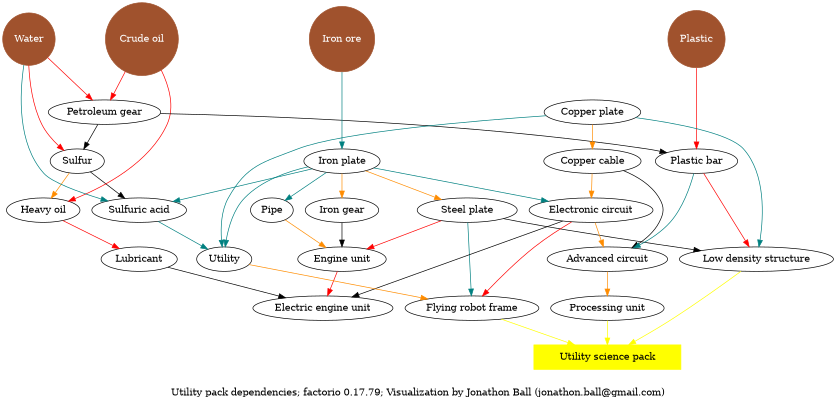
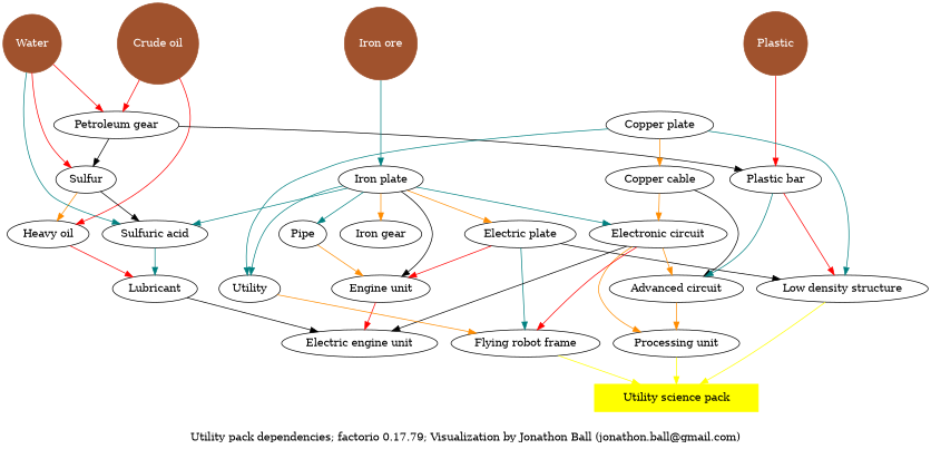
  digraph {
    label="Utility pack dependencies; factorio 0.17.79; Visualization by Jonathon Ball (jonathon.ball@gmail.com)"
    edge [color=teal]
    Sulfur
    "Iron plate"
    "Crude oil" [color="#a0522d" fontcolor=white shape=Mcircle style=filled]
    Water [color="#a0522d" fontcolor=white shape=Mcircle style=filled]
    n5 [label="Petroleum gear"]
    "Heavy oil"
    n7 [color="#a0522d" fontcolor=white label=Plastic shape=Mcircle style=filled]
    "Copper cable"
    Pipe
    "Iron gear"
-   "Steel plate"
+   "Steel plate" [label="Electric plate"]
    "Plastic bar"
    "Electronic circuit"
    "Sulfuric acid"
    "Copper plate"
    "Advanced circuit"
    "Engine unit"
    Lubricant
    n19 [label=Utility]
    "Electric engine unit"
    "Low density structure"
    "Processing unit"
    "Flying robot frame"
    "Utility science pack" [color="#FFFF00" shape=box style=filled width=3]
    "Iron ore" [color="#a0522d" fontcolor=white shape=Mcircle style=filled]
    subgraph sub_1 {
      Sulfur
      "Iron plate"
    }
    subgraph sub_2 {
      "Crude oil"
      Water
    }
    subgraph sub_3 {
      n5
      "Heavy oil"
    }
    subgraph sub_4 {
      n5
      n7
    }
    subgraph sub_5 {
      "Iron plate"
      "Copper cable"
    }
    subgraph sub_6 {
      Pipe
      "Iron gear"
      "Steel plate"
    }
    subgraph sub_7 {
      "Copper cable"
      "Plastic bar"
      "Electronic circuit"
    }
    subgraph sub_8 {
      "Iron plate"
      "Sulfuric acid"
      "Copper plate"
    }
    subgraph sub_9 {
      "Steel plate"
      "Plastic bar"
      "Copper plate"
    }
    subgraph sub_10 {
      "Electronic circuit"
      "Sulfuric acid"
      "Advanced circuit"
    }
    subgraph sub_11 {
      "Electronic circuit"
      "Engine unit"
      Lubricant
    }
    subgraph sub_12 {
      "Steel plate"
      "Electronic circuit"
      n19
      "Electric engine unit"
    }
    subgraph sub_13 {
      "Low density structure"
      "Processing unit"
      "Flying robot frame"
    }
    subgraph sub_14 {
      rank=max
      "Utility science pack"
    }
    subgraph sub_15 {
      rank=min
      "Crude oil"
      Water
      n7
      "Iron ore"
    }
    Sulfur -> "Heavy oil" [color=darkorange]
    Sulfur -> "Sulfuric acid" [color=black]
    "Iron plate" -> Pipe
    "Iron plate" -> "Iron gear" [color=darkorange]
    "Iron plate" -> "Steel plate" [color=darkorange]
    "Iron plate" -> "Electronic circuit"
    "Iron plate" -> "Sulfuric acid"
    "Iron plate" -> n19
    "Crude oil" -> n5 [color=red]
    "Crude oil" -> "Heavy oil" [color=red]
    Water -> Sulfur [color=red]
    Water -> n5 [color=red]
    Water -> "Sulfuric acid"
    n5 -> Sulfur [color=black]
    n5 -> "Plastic bar" [color=black]
    "Heavy oil" -> Lubricant [color=red]
    n7 -> "Plastic bar" [color=red]
    "Copper cable" -> "Electronic circuit" [color=darkorange]
    "Copper cable" -> "Advanced circuit" [color=black]
    Pipe -> "Engine unit" [color=darkorange]
-   "Iron gear" -> "Engine unit" [color=black]
+   "Iron plate" -> "Engine unit" [color=black]
    "Steel plate" -> "Engine unit" [color=red]
    "Steel plate" -> "Low density structure" [color=black]
    "Steel plate" -> "Flying robot frame"
    "Plastic bar" -> "Advanced circuit"
    "Plastic bar" -> "Low density structure" [color=red]
    "Electronic circuit" -> "Advanced circuit" [color=darkorange]
    "Electronic circuit" -> "Electric engine unit" [color=black]
+   "Electronic circuit" -> "Processing unit" [color=darkorange]
    "Electronic circuit" -> "Flying robot frame" [color=red]
-   "Sulfuric acid" -> n19
+   "Sulfuric acid" -> Lubricant
    "Copper plate" -> "Copper cable" [color=darkorange]
    "Copper plate" -> n19
    "Copper plate" -> "Low density structure"
    "Advanced circuit" -> "Processing unit" [color=darkorange]
    "Engine unit" -> "Electric engine unit" [color=red]
    Lubricant -> "Electric engine unit" [color=black]
    n19 -> "Flying robot frame" [color=darkorange]
    "Low density structure" -> "Utility science pack" [color="#FFFF00"]
    "Processing unit" -> "Utility science pack" [color="#FFFF00"]
    "Flying robot frame" -> "Utility science pack" [color="#FFFF00"]
    "Iron ore" -> "Iron plate"
  }
